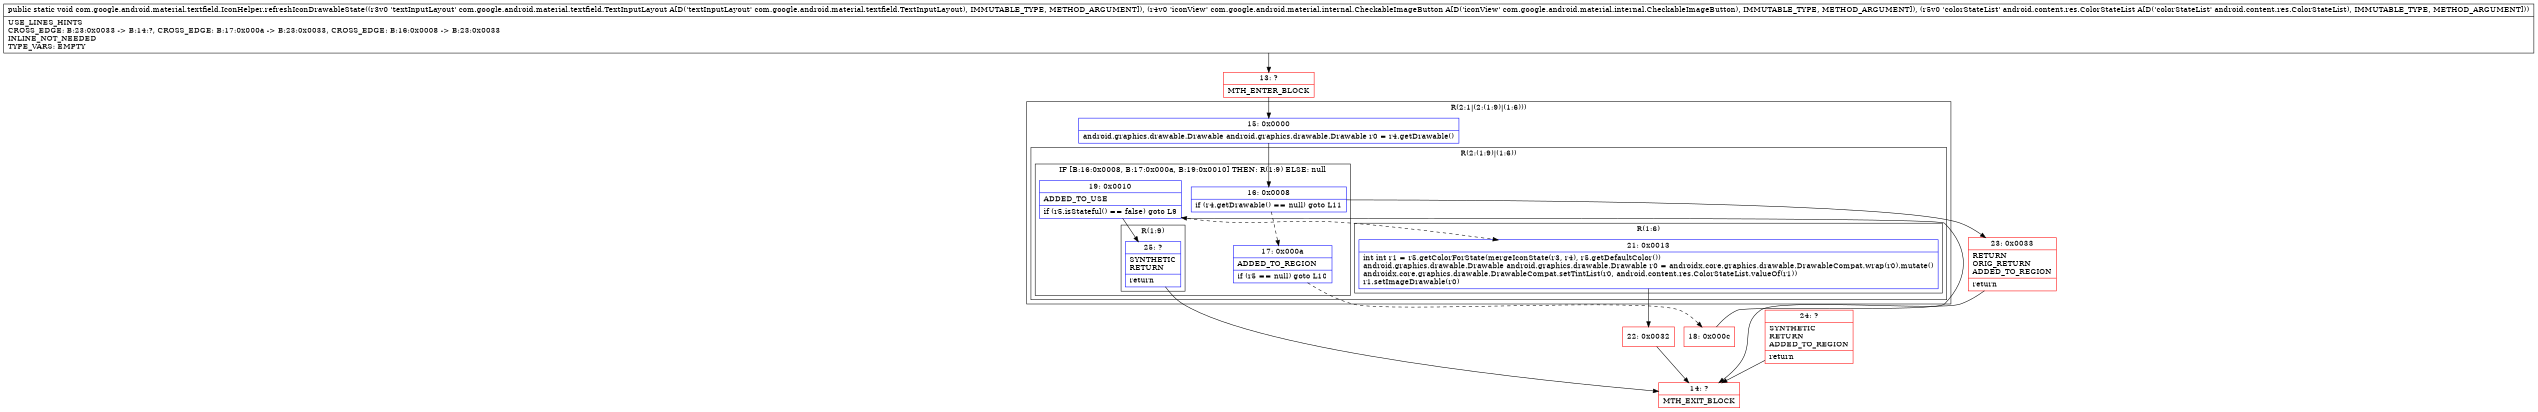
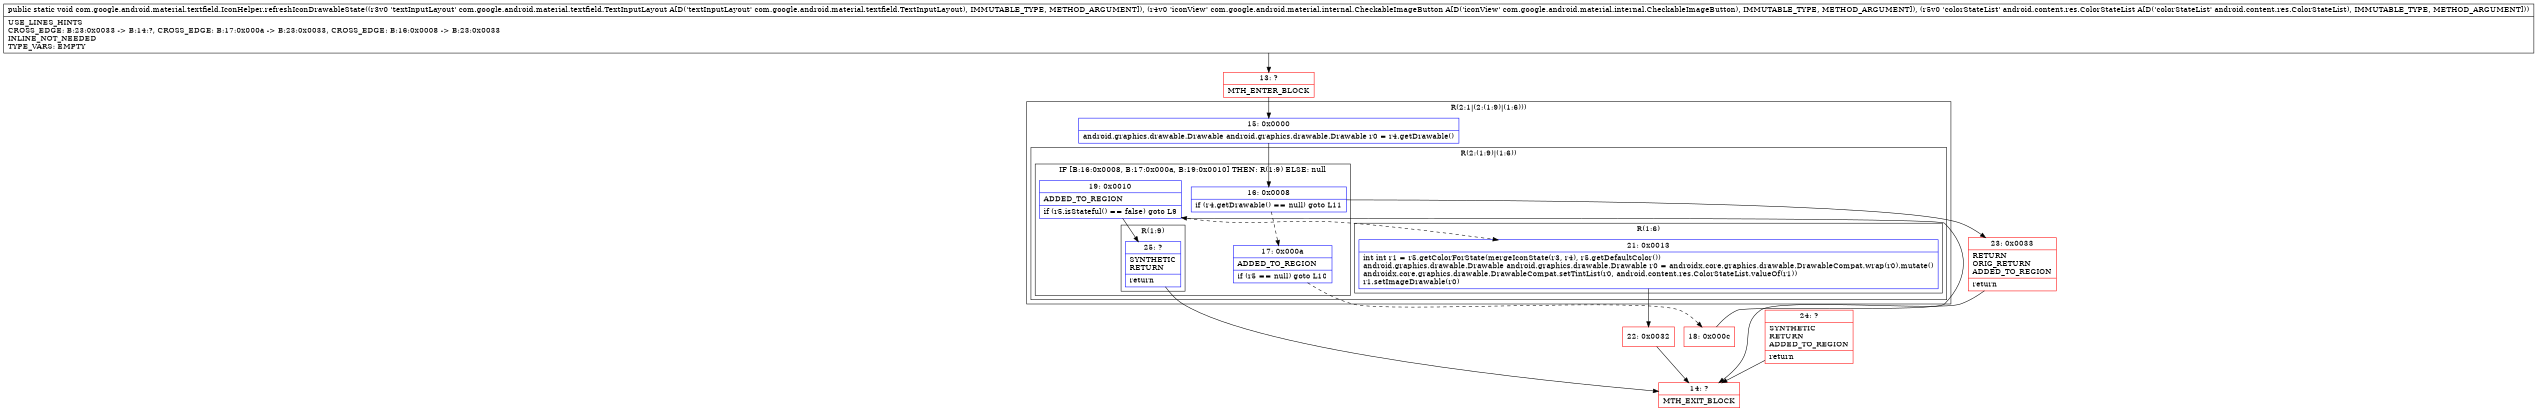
  digraph {
    node [color=blue shape=record]
    n1 [label="{25\:\ ?|SYNTHETIC\lRETURN\l|return\l}"]
    n2 [label="{16\:\ 0x0008|if (r4.getDrawable() == null) goto L11\l}"]
    n3 [label="{17\:\ 0x000a|ADDED_TO_REGION\l|if (r5 == null) goto L10\l}"]
-   n4 [label="{19\:\ 0x0010|ADDED_TO_USE\l|if (r5.isStateful() == false) goto L9\l}"]
+   n4 [label="{19\:\ 0x0010|ADDED_TO_REGION\l|if (r5.isStateful() == false) goto L9\l}"]
    n5 [label="{21\:\ 0x0013|int int r1 = r5.getColorForState(mergeIconState(r3, r4), r5.getDefaultColor())\landroid.graphics.drawable.Drawable android.graphics.drawable.Drawable r0 = androidx.core.graphics.drawable.DrawableCompat.wrap(r0).mutate()\landroidx.core.graphics.drawable.DrawableCompat.setTintList(r0, android.content.res.ColorStateList.valueOf(r1))\lr1.setImageDrawable(r0)\l}"]
    n6 [label="{15\:\ 0x0000|android.graphics.drawable.Drawable android.graphics.drawable.Drawable r0 = r4.getDrawable()\l}"]
    n7 [color=red label="{14\:\ ?|MTH_EXIT_BLOCK\l}"]
    n8 [color=red label="{23\:\ 0x0033|RETURN\lORIG_RETURN\lADDED_TO_REGION\l|return\l}"]
    n9 [color=red label="{18\:\ 0x000c}"]
    n10 [color=red label="{22\:\ 0x0032}"]
    n11 [color=red label="{24\:\ ?|SYNTHETIC\lRETURN\lADDED_TO_REGION\l|return\l}"]
    n12 [color=red label="{13\:\ ?|MTH_ENTER_BLOCK\l}"]
    n13 [label="{public static void com.google.android.material.textfield.IconHelper.refreshIconDrawableState((r3v0 'textInputLayout' com.google.android.material.textfield.TextInputLayout A[D('textInputLayout' com.google.android.material.textfield.TextInputLayout), IMMUTABLE_TYPE, METHOD_ARGUMENT]), (r4v0 'iconView' com.google.android.material.internal.CheckableImageButton A[D('iconView' com.google.android.material.internal.CheckableImageButton), IMMUTABLE_TYPE, METHOD_ARGUMENT]), (r5v0 'colorStateList' android.content.res.ColorStateList A[D('colorStateList' android.content.res.ColorStateList), IMMUTABLE_TYPE, METHOD_ARGUMENT]))  | USE_LINES_HINTS\lCROSS_EDGE: B:23:0x0033 \-\> B:14:?, CROSS_EDGE: B:17:0x000a \-\> B:23:0x0033, CROSS_EDGE: B:16:0x0008 \-\> B:23:0x0033\lINLINE_NOT_NEEDED\lTYPE_VARS: EMPTY\l}" color=""]
    subgraph cluster_1 {
      label="R(2:1|(2:(1:9)|(1:6)))"
      n6
      subgraph cluster_2 {
        label="R(2:(1:9)|(1:6))"
        subgraph cluster_3 {
          label="IF [B:16:0x0008, B:17:0x000a, B:19:0x0010] THEN: R(1:9) ELSE: null"
          n2
          n3
          n4
          subgraph cluster_4 {
            label="R(1:9)"
            n1
          }
        }
        subgraph cluster_5 {
          label="R(1:6)"
          n5
        }
      }
    }
    n1 -> n7
    n2 -> n3 [style=dashed]
    n2 -> n8
    n3 -> n9 [style=dashed]
    n4 -> n1
    n4 -> n5 [style=dashed]
    n5 -> n10
    n6 -> n2
    n8 -> n7
    n9 -> n4
    n10 -> n7
    n11 -> n7
    n12 -> n6
    n13 -> n12
  }
